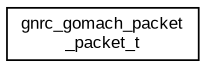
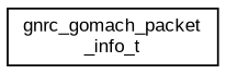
  digraph {
    rankdir=LR
    fontname="Liberation Sans"
-   n1 [color=black fillcolor=white fontname="Liberation Sans" fontsize=10 height=0.2 label="gnrc_gomach_packet\l_packet_t" shape=record style=filled width=0.4]
+   n1 [color=black fillcolor=white fontname="Liberation Sans" fontsize=10 height=0.2 label="gnrc_gomach_packet\l_info_t" shape=record style=filled width=0.4]
  }
